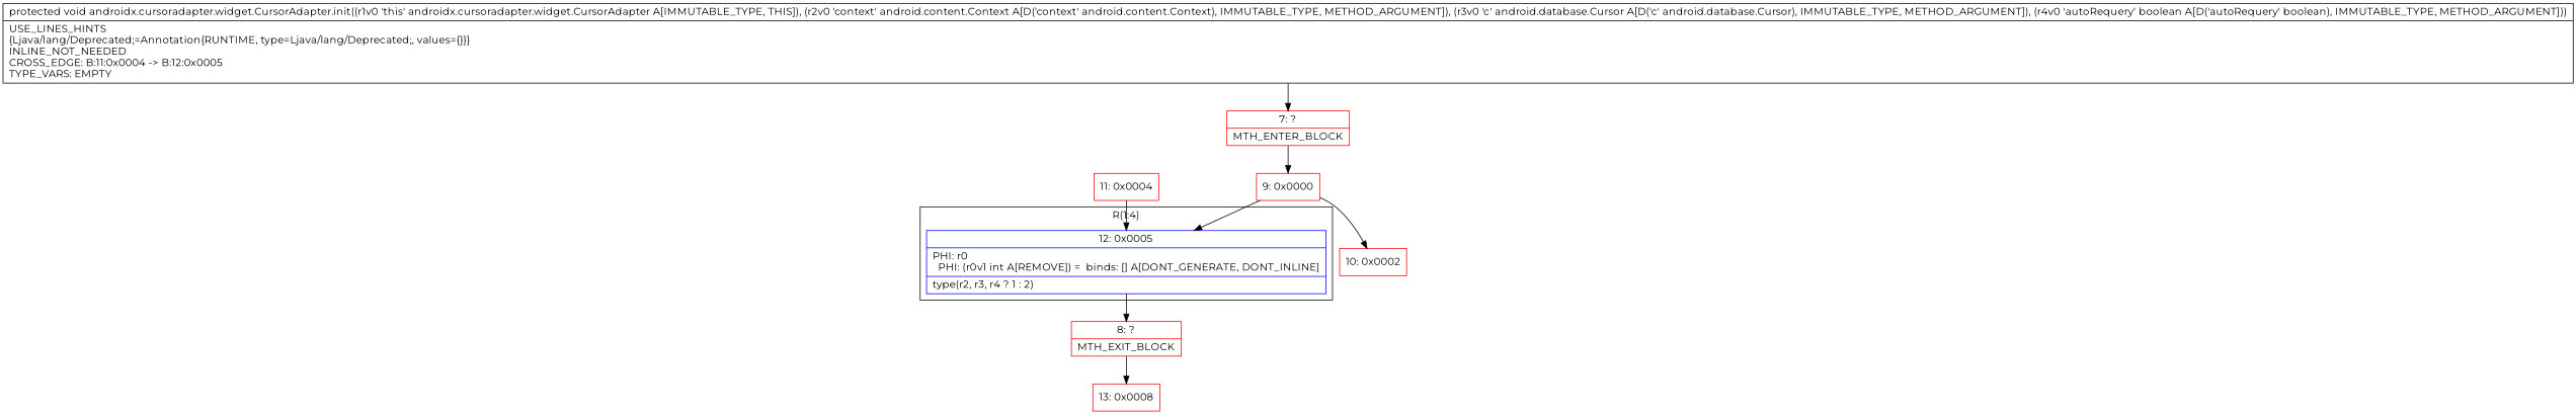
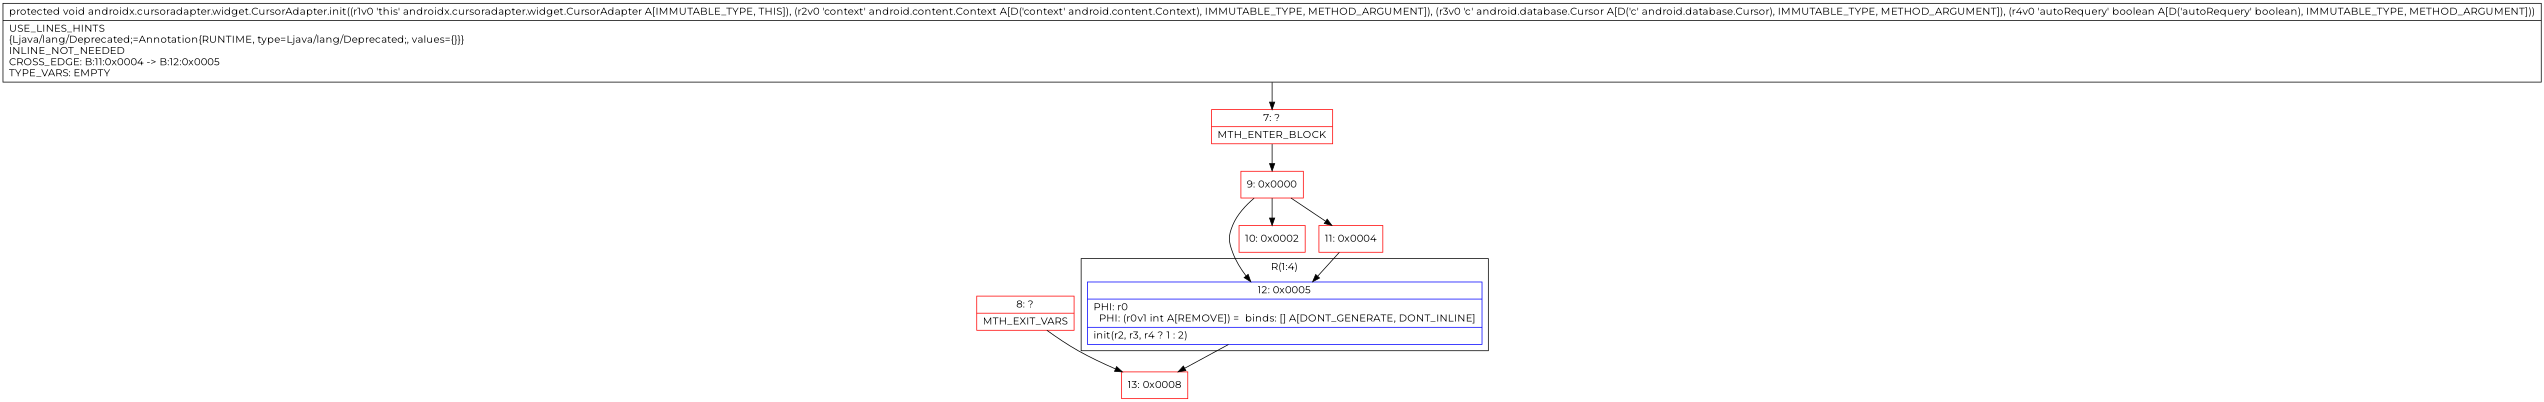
  digraph {
    fontname=Montserrat
    node [color=red fontname=Montserrat shape=record]
    edge [fontname=Montserrat]
-   n1 [color=blue label="{12\:\ 0x0005|PHI: r0 \l  PHI: (r0v1 int A[REMOVE]) =  binds: [] A[DONT_GENERATE, DONT_INLINE]\l|type(r2, r3, r4 ? 1 : 2)\l}"]
+   n1 [color=blue label="{12\:\ 0x0005|PHI: r0 \l  PHI: (r0v1 int A[REMOVE]) =  binds: [] A[DONT_GENERATE, DONT_INLINE]\l|init(r2, r3, r4 ? 1 : 2)\l}"]
    n2 [label="{13\:\ 0x0008}"]
    n3 [label="{7\:\ ?|MTH_ENTER_BLOCK\l}"]
    n4 [label="{9\:\ 0x0000}"]
    n5 [label="{10\:\ 0x0002}"]
    n6 [label="{11\:\ 0x0004}"]
-   n7 [label="{8\:\ ?|MTH_EXIT_BLOCK\l}"]
+   n7 [label="{8\:\ ?|MTH_EXIT_VARS\l}"]
    n8 [label="{protected void androidx.cursoradapter.widget.CursorAdapter.init((r1v0 'this' androidx.cursoradapter.widget.CursorAdapter A[IMMUTABLE_TYPE, THIS]), (r2v0 'context' android.content.Context A[D('context' android.content.Context), IMMUTABLE_TYPE, METHOD_ARGUMENT]), (r3v0 'c' android.database.Cursor A[D('c' android.database.Cursor), IMMUTABLE_TYPE, METHOD_ARGUMENT]), (r4v0 'autoRequery' boolean A[D('autoRequery' boolean), IMMUTABLE_TYPE, METHOD_ARGUMENT]))  | USE_LINES_HINTS\l\{Ljava\/lang\/Deprecated;=Annotation\{RUNTIME, type=Ljava\/lang\/Deprecated;, values=\{\}\}\}\lINLINE_NOT_NEEDED\lCROSS_EDGE: B:11:0x0004 \-\> B:12:0x0005\lTYPE_VARS: EMPTY\l}" color=""]
    subgraph cluster_1 {
      label="R(1:4)"
      n1
    }
-   n1 -> n7
+   n1 -> n2
    n3 -> n4
    n4 -> n1
    n4 -> n5
+   n4 -> n6
    n6 -> n1
    n7 -> n2
    n8 -> n3
  }
